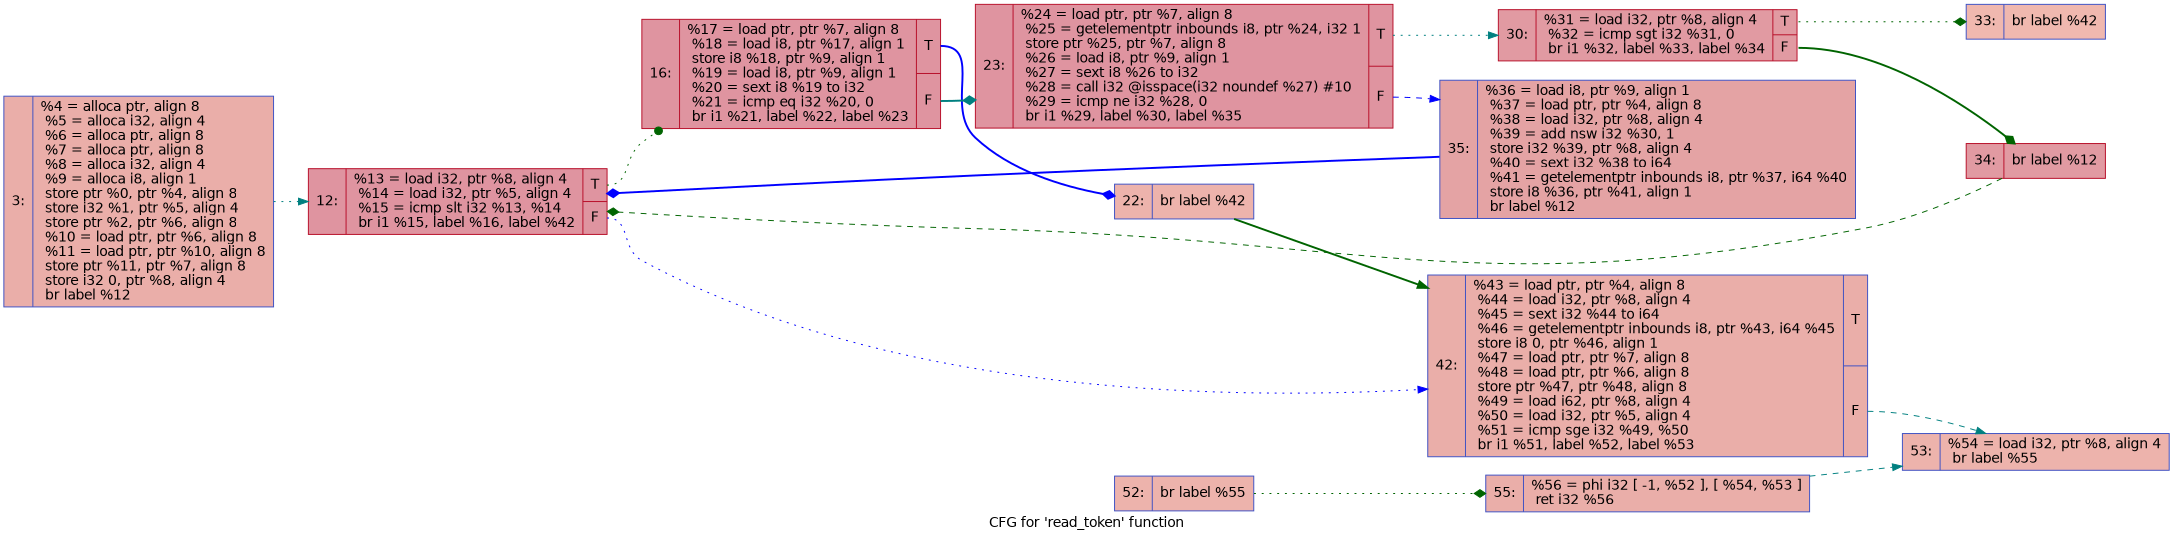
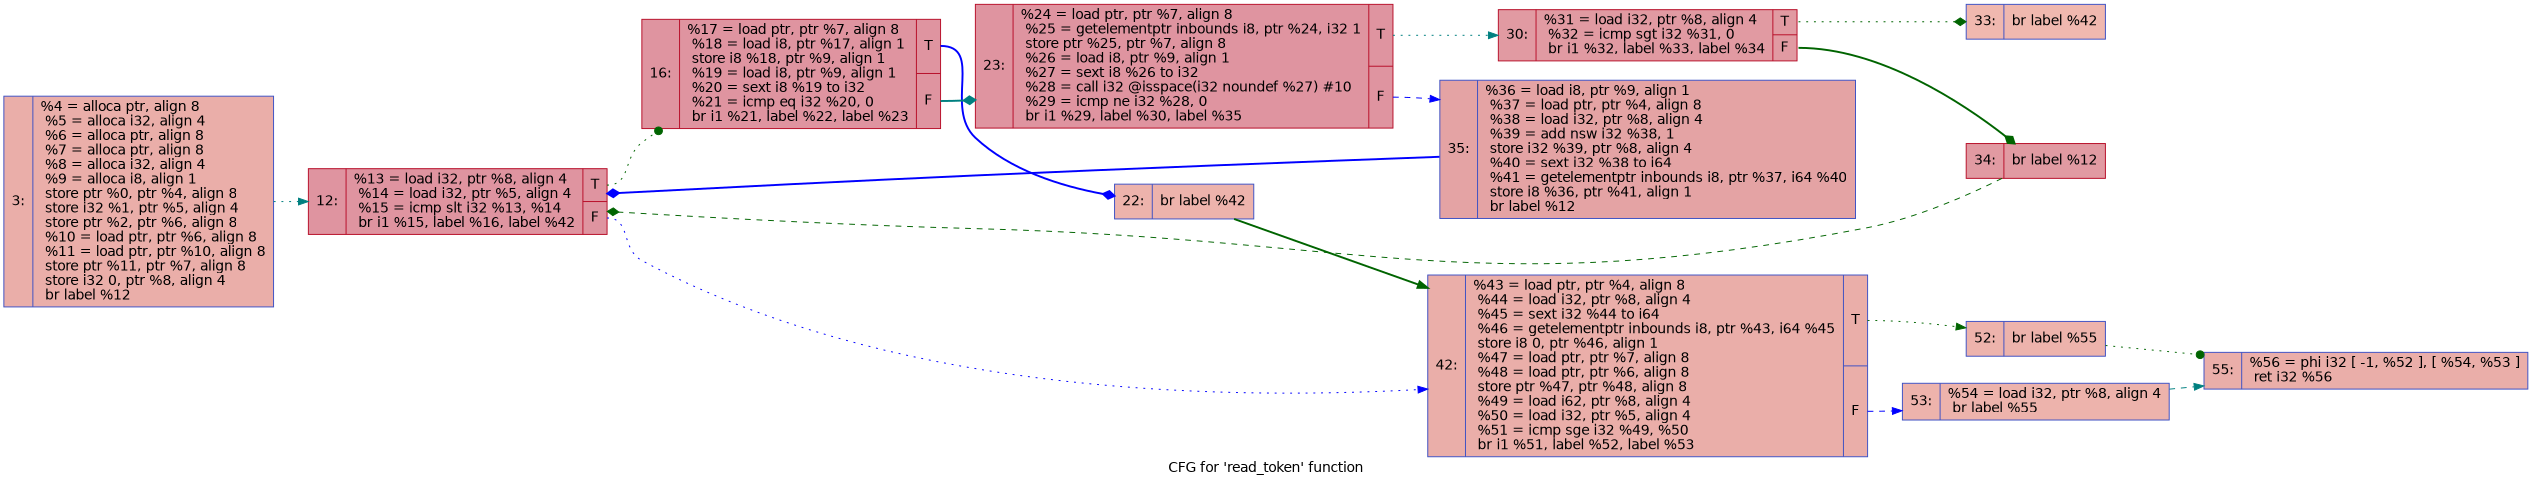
  digraph {
    fontname="DejaVu Sans"
    label="CFG for 'read_token' function"
    rankdir=LR
    node [color="#3d50c3ff" fillcolor="#d0473d70" fontname="DejaVu Sans" shape=record style=filled]
    edge [arrowhead=normal color=darkgreen fontname="DejaVu Sans" style=dotted]
    n1 [label="{3:\l|  %4 = alloca ptr, align 8\l  %5 = alloca i32, align 4\l  %6 = alloca ptr, align 8\l  %7 = alloca ptr, align 8\l  %8 = alloca i32, align 4\l  %9 = alloca i8, align 1\l  store ptr %0, ptr %4, align 8\l  store i32 %1, ptr %5, align 4\l  store ptr %2, ptr %6, align 8\l  %10 = load ptr, ptr %6, align 8\l  %11 = load ptr, ptr %10, align 8\l  store ptr %11, ptr %7, align 8\l  store i32 0, ptr %8, align 4\l  br label %12\l}"]
    n2 [color="#b70d28ff" fillcolor="#b70d2870" label="{12:\l|  %13 = load i32, ptr %8, align 4\l  %14 = load i32, ptr %5, align 4\l  %15 = icmp slt i32 %13, %14\l  br i1 %15, label %16, label %42\l|{<s0>T|<s1>F}}"]
    n3 [color="#b70d28ff" fillcolor="#b70d2870" label="{16:\l|  %17 = load ptr, ptr %7, align 8\l  %18 = load i8, ptr %17, align 1\l  store i8 %18, ptr %9, align 1\l  %19 = load i8, ptr %9, align 1\l  %20 = sext i8 %19 to i32\l  %21 = icmp eq i32 %20, 0\l  br i1 %21, label %22, label %23\l|{<s0>T|<s1>F}}"]
    n4 [label="{42:\l|  %43 = load ptr, ptr %4, align 8\l  %44 = load i32, ptr %8, align 4\l  %45 = sext i32 %44 to i64\l  %46 = getelementptr inbounds i8, ptr %43, i64 %45\l  store i8 0, ptr %46, align 1\l  %47 = load ptr, ptr %7, align 8\l  %48 = load ptr, ptr %6, align 8\l  store ptr %47, ptr %48, align 8\l  %49 = load i62, ptr %8, align 4\l  %50 = load i32, ptr %5, align 4\l  %51 = icmp sge i32 %49, %50\l  br i1 %51, label %52, label %53\l|{<s0>T|<s1>F}}"]
    n5 [fillcolor="#d6524470" label="{22:\l|  br label %42\l}"]
    n6 [color="#b70d28ff" fillcolor="#b70d2870" label="{23:\l|  %24 = load ptr, ptr %7, align 8\l  %25 = getelementptr inbounds i8, ptr %24, i32 1\l  store ptr %25, ptr %7, align 8\l  %26 = load i8, ptr %9, align 1\l  %27 = sext i8 %26 to i32\l  %28 = call i32 @isspace(i32 noundef %27) #10\l  %29 = icmp ne i32 %28, 0\l  br i1 %29, label %30, label %35\l|{<s0>T|<s1>F}}"]
    n7 [fillcolor="#d6524470" label="{52:\l|  br label %55\l}"]
    n8 [fillcolor="#d6524470" label="{53:\l|  %54 = load i32, ptr %8, align 4\l  br label %55\l}"]
    n9 [color="#b70d28ff" fillcolor="#bb1b2c70" label="{30:\l|  %31 = load i32, ptr %8, align 4\l  %32 = icmp sgt i32 %31, 0\l  br i1 %32, label %33, label %34\l|{<s0>T|<s1>F}}"]
-   n10 [fillcolor="#c32e3170" label="{35:\l|  %36 = load i8, ptr %9, align 1\l  %37 = load ptr, ptr %4, align 8\l  %38 = load i32, ptr %8, align 4\l  %39 = add nsw i32 %30, 1\l  store i32 %39, ptr %8, align 4\l  %40 = sext i32 %38 to i64\l  %41 = getelementptr inbounds i8, ptr %37, i64 %40\l  store i8 %36, ptr %41, align 1\l  br label %12\l}"]
+   n10 [fillcolor="#c32e3170" label="{35:\l|  %36 = load i8, ptr %9, align 1\l  %37 = load ptr, ptr %4, align 8\l  %38 = load i32, ptr %8, align 4\l  %39 = add nsw i32 %38, 1\l  store i32 %39, ptr %8, align 4\l  %40 = sext i32 %38 to i64\l  %41 = getelementptr inbounds i8, ptr %37, i64 %40\l  store i8 %36, ptr %41, align 1\l  br label %12\l}"]
    n11 [label="{55:\l|  %56 = phi i32 [ -1, %52 ], [ %54, %53 ]\l  ret i32 %56\l}"]
    n12 [fillcolor="#dc5d4a70" label="{33:\l|  br label %42\l}"]
    n13 [color="#b70d28ff" fillcolor="#bb1b2c70" label="{34:\l|  br label %12\l}"]
    n1 -> n2 [color=teal]
    n2 -> n3 [arrowhead=dot tailport=s0]
    n2 -> n4 [color=blue tailport=s1]
    n3 -> n5 [arrowhead=diamond color=blue style=bold tailport=s0]
    n3 -> n6 [arrowhead=diamond color=teal style=bold tailport=s1]
-   n4 -> n8 [color=teal style=dashed tailport=s1]
+   n4 -> n7 [tailport=s0]
+   n4 -> n8 [color=blue style=dashed tailport=s1]
    n5 -> n4 [style=bold]
    n6 -> n9 [color=teal tailport=s0]
    n6 -> n10 [color=blue style=dashed tailport=s1]
-   n7 -> n11 [arrowhead=diamond]
-   n11 -> n8 [color=teal style=dashed]
+   n7 -> n11 [arrowhead=dot]
+   n8 -> n11 [color=teal style=dashed]
    n9 -> n12 [arrowhead=diamond tailport=s0]
    n9 -> n13 [arrowhead=diamond style=bold tailport=s1]
    n10 -> n2 [arrowhead=diamond color=blue style=bold]
    n13 -> n2 [arrowhead=diamond style=dashed]
  }
